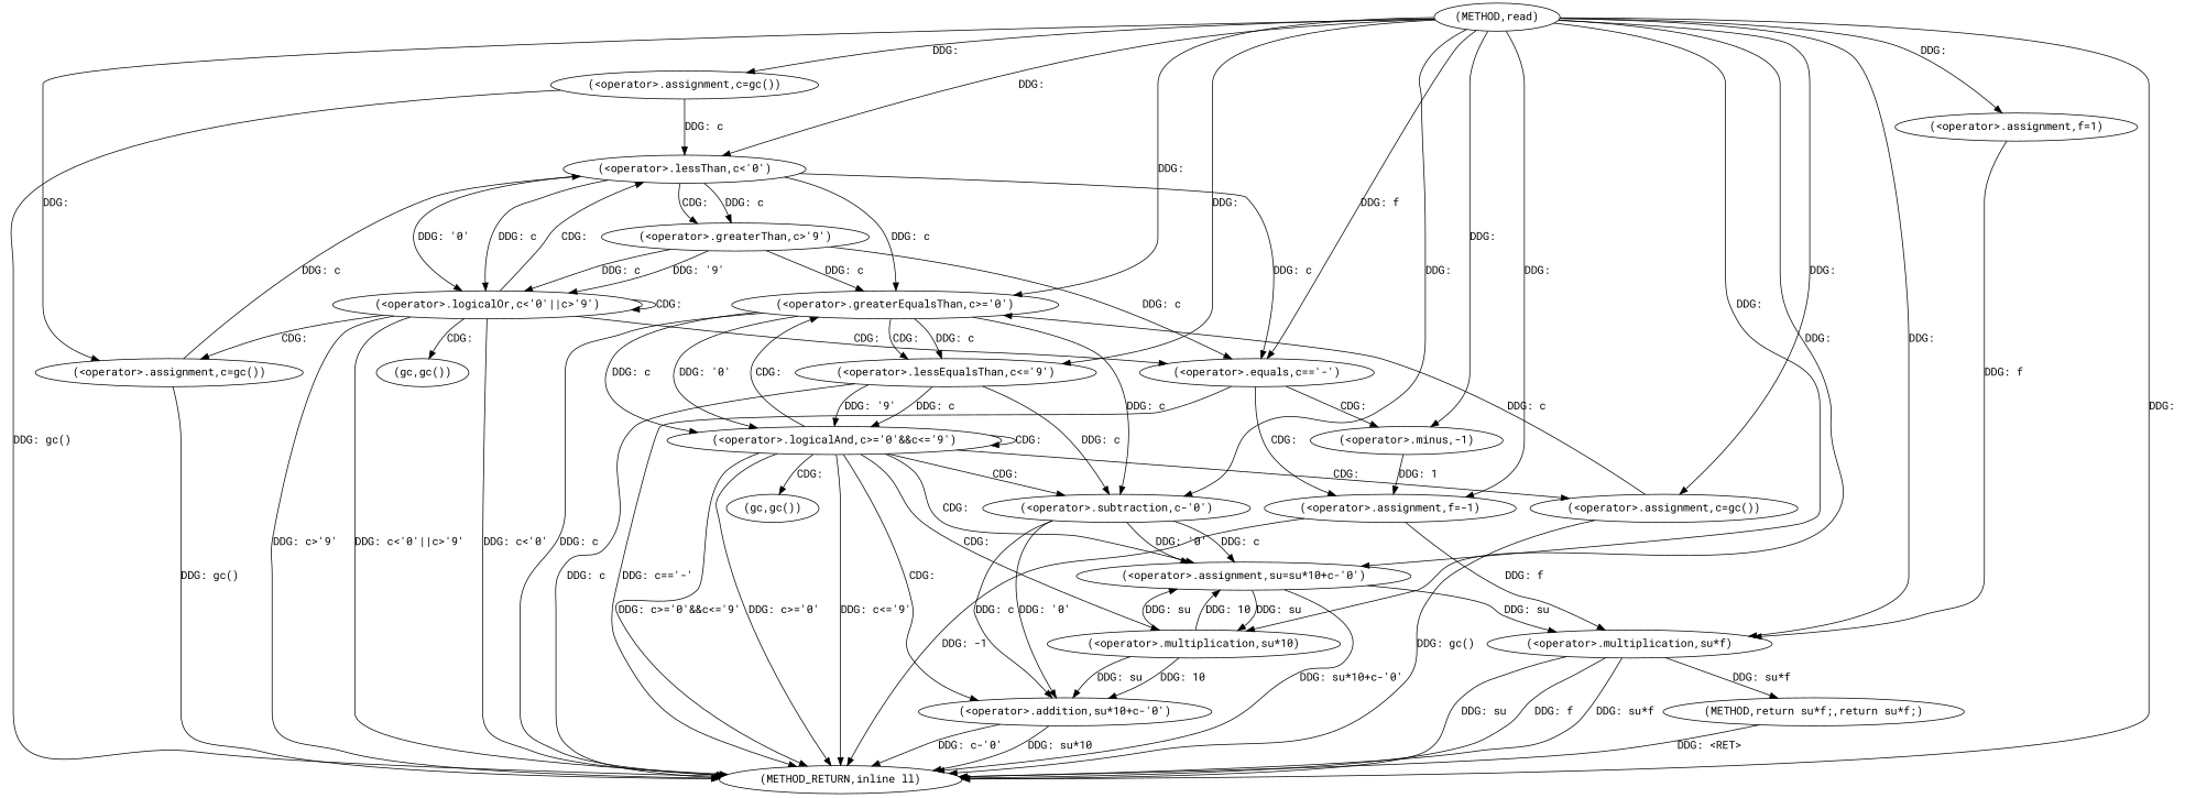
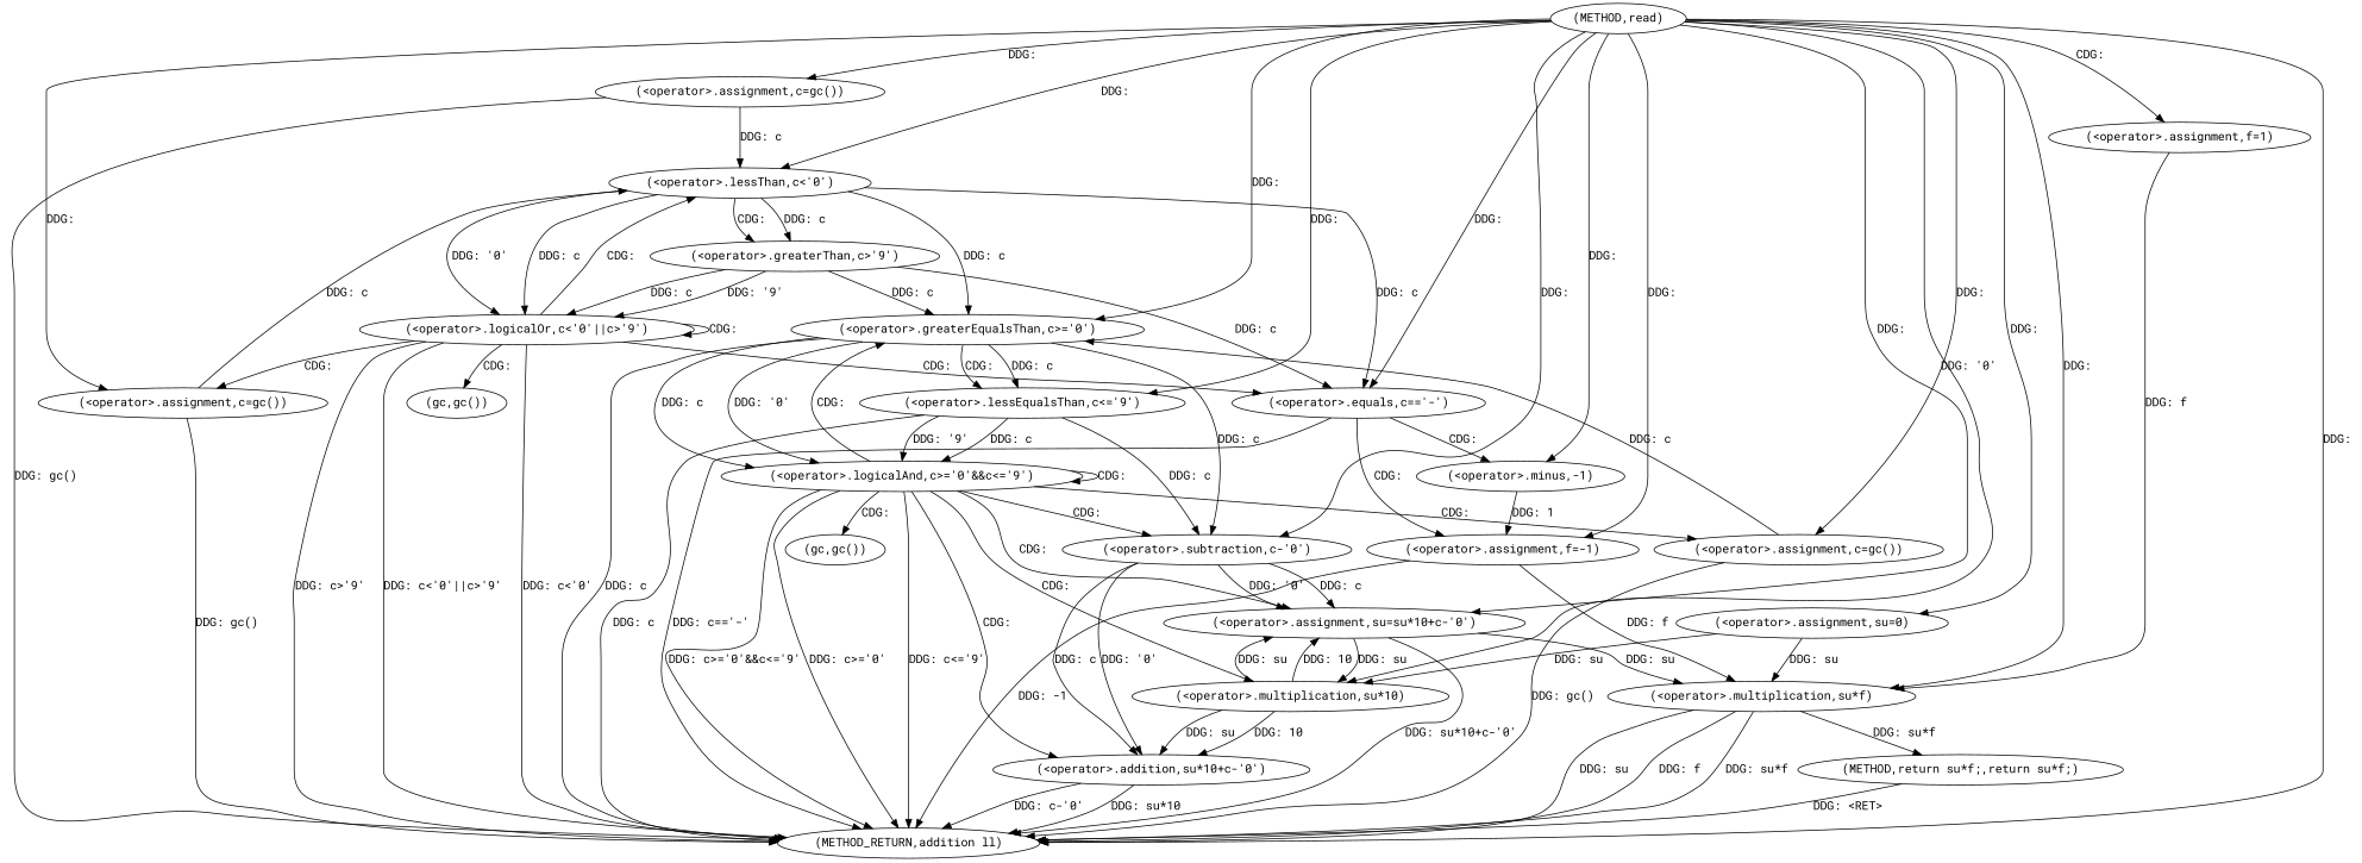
  digraph {
    fontname="Roboto Mono"
    node [fontname="Roboto Mono"]
    edge [fontname="Roboto Mono"]
    n1 [label="(METHOD,read)"]
    n2 [label="(<operator>.assignment,c=gc())"]
+   n3 [label="(<operator>.assignment,su=0)"]
    n4 [label="(<operator>.assignment,f=1)"]
    n5 [label="(<operator>.assignment,c=gc())"]
    n6 [label="(<operator>.assignment,c=gc())"]
    n7 [label="(<operator>.assignment,su=su*10+c-'0')"]
    n8 [label="(<operator>.multiplication,su*f)"]
    n9 [label="(<operator>.equals,c=='-')"]
    n10 [label="(<operator>.assignment,f=-1)"]
    n11 [label="(<operator>.lessThan,c<'0')"]
    n12 [label="(<operator>.greaterEqualsThan,c>='0')"]
    n13 [label="(<operator>.lessEqualsThan,c<='9')"]
    n14 [label="(<operator>.minus,-1)"]
    n15 [label="(<operator>.multiplication,su*10)"]
    n16 [label="(<operator>.subtraction,c-'0')"]
-   n17 [label="(METHOD_RETURN,inline ll)"]
+   n17 [label="(METHOD_RETURN,addition ll)"]
    n18 [label="(METHOD,return su*f;,return su*f;)"]
    n19 [label="(<operator>.greaterThan,c>'9')"]
    n20 [label="(<operator>.logicalOr,c<'0'||c>'9')"]
    n21 [label="(<operator>.logicalAnd,c>='0'&&c<='9')"]
    n22 [label="(<operator>.addition,su*10+c-'0')"]
    n23 [label="(gc,gc())"]
    n24 [label="(gc,gc())"]
    n1 -> n2 [label="DDG: "]
-   n1 -> n4 [label="DDG: "]
+   n1 -> n3 [label="DDG: "]
+   n1 -> n4 [label="CDG: "]
    n1 -> n5 [label="DDG: "]
    n1 -> n6 [label="DDG: "]
    n1 -> n7 [label="DDG: "]
    n1 -> n8 [label="DDG: "]
-   n1 -> n9 [label="DDG: f"]
+   n1 -> n9 [label="DDG: "]
    n1 -> n10 [label="DDG: "]
    n1 -> n11 [label="DDG: "]
    n1 -> n12 [label="DDG: "]
    n1 -> n13 [label="DDG: "]
    n1 -> n14 [label="DDG: "]
-   n1 -> n15 [label="DDG: "]
+   n1 -> n15 [label="DDG: '0'"]
    n1 -> n16 [label="DDG: "]
    n1 -> n17 [label="DDG: "]
    n2 -> n11 [label="DDG: c"]
    n2 -> n17 [label="DDG: gc()"]
+   n3 -> n8 [label="DDG: su"]
+   n3 -> n15 [label="DDG: su"]
    n4 -> n8 [label="DDG: f"]
    n5 -> n11 [label="DDG: c"]
    n5 -> n17 [label="DDG: gc()"]
    n6 -> n12 [label="DDG: c"]
    n6 -> n17 [label="DDG: gc()"]
    n7 -> n8 [label="DDG: su"]
    n7 -> n15 [label="DDG: su"]
    n7 -> n17 [label="DDG: su*10+c-'0'"]
    n8 -> n17 [label="DDG: su"]
    n8 -> n17 [label="DDG: f"]
    n8 -> n17 [label="DDG: su*f"]
    n8 -> n18 [label="DDG: su*f"]
    n9 -> n10 [label="CDG: "]
    n9 -> n14 [label="CDG: "]
    n9 -> n17 [label="DDG: c=='-'"]
    n10 -> n8 [label="DDG: f"]
    n10 -> n17 [label="DDG: -1"]
    n11 -> n9 [label="DDG: c"]
    n11 -> n12 [label="DDG: c"]
    n11 -> n19 [label="DDG: c"]
    n11 -> n19 [label="CDG: "]
    n11 -> n20 [label="DDG: '0'"]
    n11 -> n20 [label="DDG: c"]
    n12 -> n13 [label="DDG: c"]
    n12 -> n13 [label="CDG: "]
    n12 -> n16 [label="DDG: c"]
    n12 -> n17 [label="DDG: c"]
    n12 -> n21 [label="DDG: c"]
    n12 -> n21 [label="DDG: '0'"]
    n13 -> n16 [label="DDG: c"]
    n13 -> n17 [label="DDG: c"]
    n13 -> n21 [label="DDG: c"]
    n13 -> n21 [label="DDG: '9'"]
    n14 -> n10 [label="DDG: 1"]
    n15 -> n7 [label="DDG: su"]
    n15 -> n7 [label="DDG: 10"]
    n15 -> n22 [label="DDG: su"]
    n15 -> n22 [label="DDG: 10"]
    n16 -> n7 [label="DDG: '0'"]
    n16 -> n7 [label="DDG: c"]
    n16 -> n22 [label="DDG: '0'"]
    n16 -> n22 [label="DDG: c"]
    n18 -> n17 [label="DDG: <RET>"]
    n19 -> n9 [label="DDG: c"]
    n19 -> n12 [label="DDG: c"]
    n19 -> n20 [label="DDG: c"]
    n19 -> n20 [label="DDG: '9'"]
    n20 -> n5 [label="CDG: "]
    n20 -> n9 [label="CDG: "]
    n20 -> n11 [label="CDG: "]
    n20 -> n17 [label="DDG: c<'0'"]
    n20 -> n17 [label="DDG: c>'9'"]
    n20 -> n17 [label="DDG: c<'0'||c>'9'"]
    n20 -> n20 [label="CDG: "]
    n20 -> n23 [label="CDG: "]
    n21 -> n6 [label="CDG: "]
    n21 -> n7 [label="CDG: "]
    n21 -> n12 [label="CDG: "]
    n21 -> n15 [label="CDG: "]
    n21 -> n16 [label="CDG: "]
    n21 -> n17 [label="DDG: c>='0'"]
    n21 -> n17 [label="DDG: c<='9'"]
    n21 -> n17 [label="DDG: c>='0'&&c<='9'"]
    n21 -> n21 [label="CDG: "]
    n21 -> n22 [label="CDG: "]
    n21 -> n24 [label="CDG: "]
    n22 -> n17 [label="DDG: su*10"]
    n22 -> n17 [label="DDG: c-'0'"]
  }
